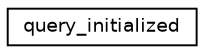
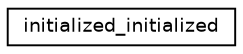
  digraph {
    rankdir=LR
-   n1 [color=black fillcolor=white fontname=Helvetica fontsize=10 height=0.2 label=query_initialized shape=record style=filled width=0.4]
+   n1 [color=black fillcolor=white fontname=Helvetica fontsize=10 height=0.2 label=initialized_initialized shape=record style=filled width=0.4]
  }
